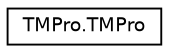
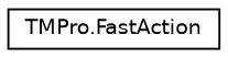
  digraph {
    rankdir=LR
-   n1 [color=black fillcolor=white fontname=Helvetica fontsize=10 height=0.2 label="TMPro.TMPro" shape=record style=filled width=0.4]
+   n1 [color=black fillcolor=white fontname=Helvetica fontsize=10 height=0.2 label="TMPro.FastAction" shape=record style=filled width=0.4]
  }
